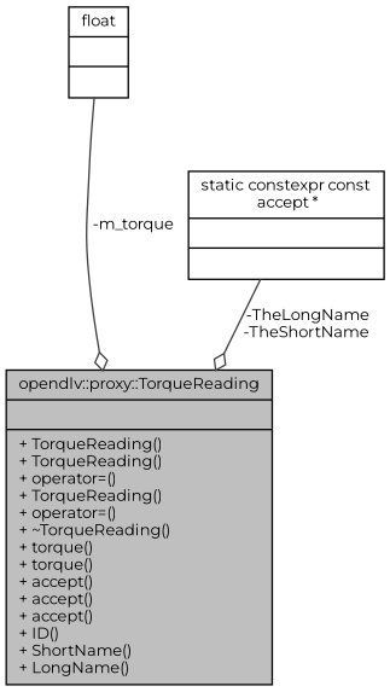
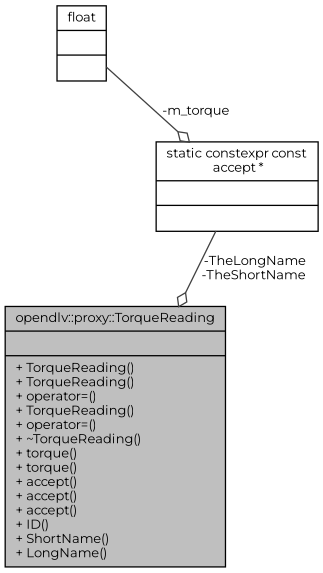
  digraph {
    fontname=Montserrat
    node [color=black fillcolor=white fontname=Montserrat fontsize=10 shape=record style=filled]
    edge [arrowhead=odiamond color=grey25 fontname=Montserrat fontsize=10 labelfontname=Helvetica labelfontsize=10 style=solid]
    n1 [fillcolor=grey75 fontcolor=black height=0.2 label="{opendlv::proxy::TorqueReading\n||+ TorqueReading()\l+ TorqueReading()\l+ operator=()\l+ TorqueReading()\l+ operator=()\l+ ~TorqueReading()\l+ torque()\l+ torque()\l+ accept()\l+ accept()\l+ accept()\l+ ID()\l+ ShortName()\l+ LongName()\l}" width=0.4]
    n2 [height=0.2 label="{static constexpr const\l accept *\n||}" width=0.4]
    n3 [height=0.2 label="{float\n||}" width=0.4]
    n2 -> n1 [label=" -TheLongName\n-TheShortName"]
-   n3 -> n1 [label=" -m_torque"]
+   n3 -> n2 [label=" -m_torque"]
  }
